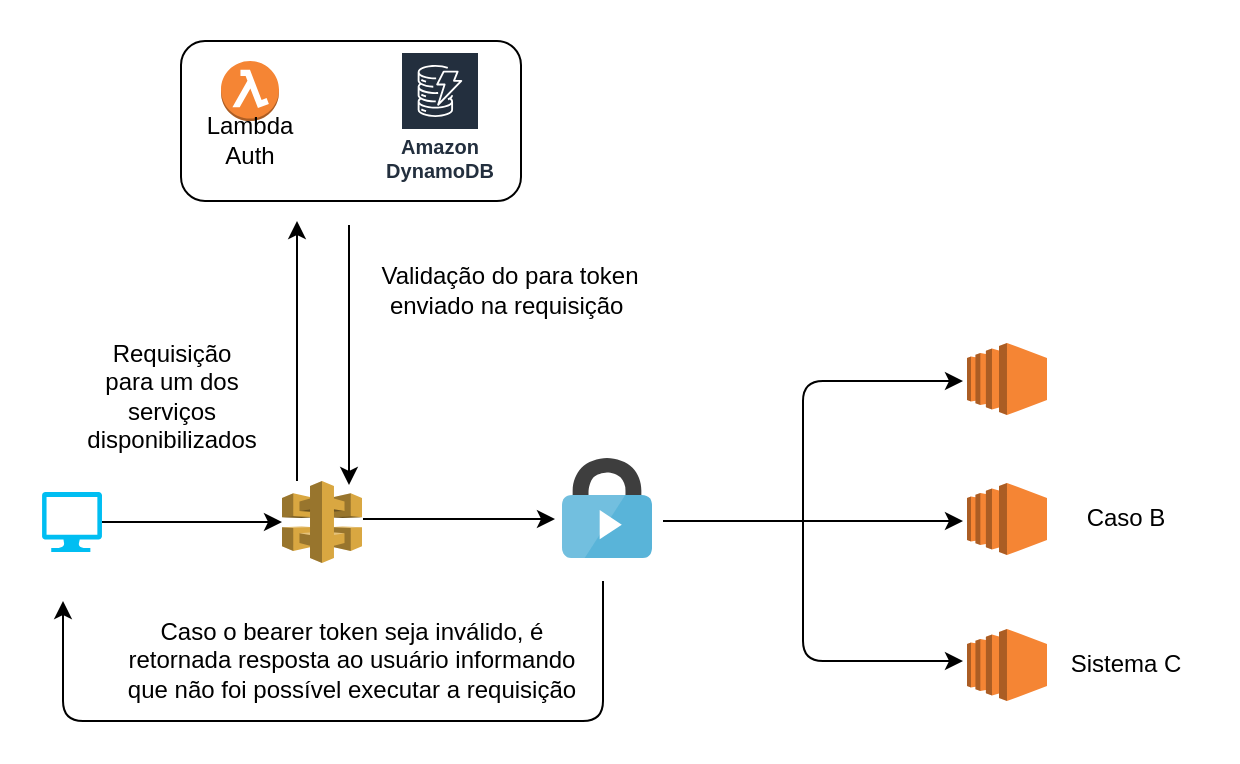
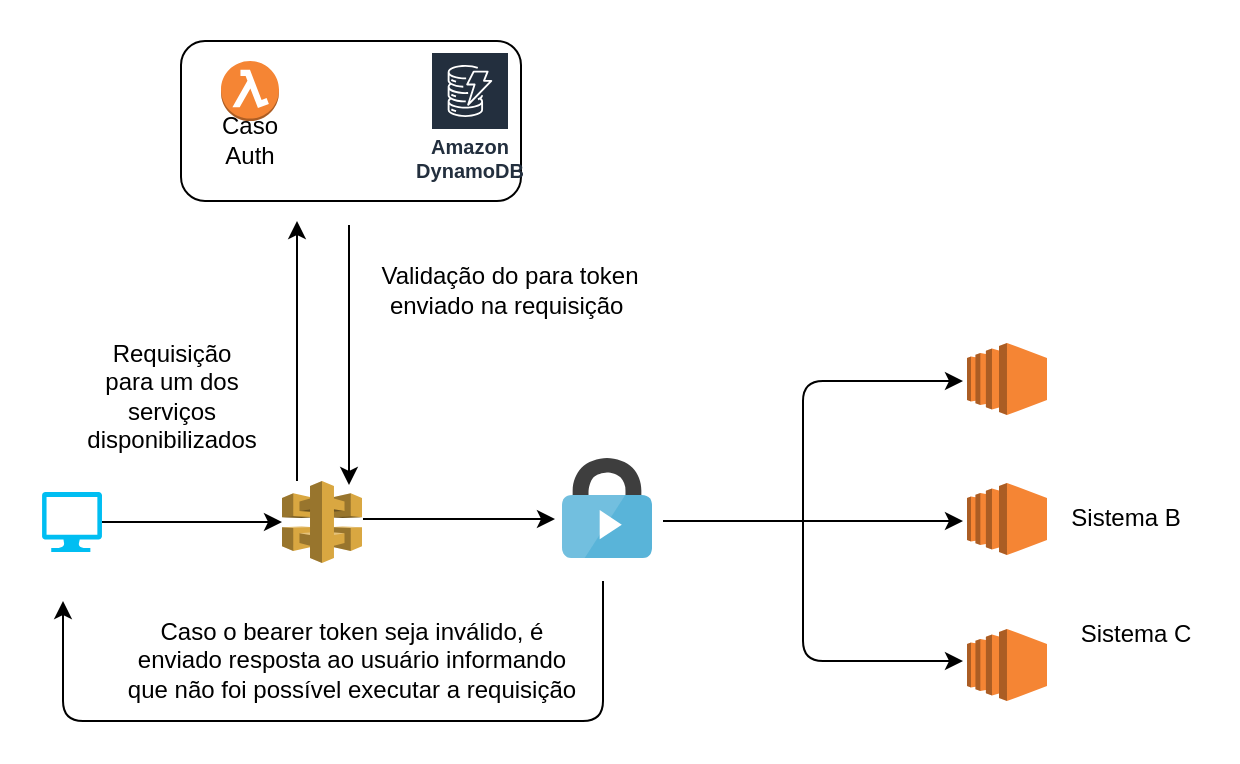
  <mxCell id="0" />
  <mxCell id="1" parent="0" />
  <mxCell id="2" value="" style="verticalLabelPosition=bottom;html=1;verticalAlign=top;align=center;strokeColor=none;fillColor=#00BEF2;shape=mxgraph.azure.computer;pointerEvents=1;" vertex="1" parent="1"><mxGeometry x="20.5" y="245.5" width="30" height="30" as="geometry" /></mxCell>
  <mxCell id="3" value="" style="outlineConnect=0;dashed=0;verticalLabelPosition=bottom;verticalAlign=top;align=center;html=1;shape=mxgraph.aws3.api_gateway;fillColor=#D9A741;gradientColor=none;" vertex="1" parent="1"><mxGeometry x="140.5" y="240" width="40" height="41" as="geometry" /></mxCell>
  <mxCell id="4" value="" style="rounded=1;whiteSpace=wrap;html=1;" vertex="1" parent="1"><mxGeometry x="90" y="20" width="170" height="80" as="geometry" /></mxCell>
  <mxCell id="5" value="" style="outlineConnect=0;dashed=0;verticalLabelPosition=bottom;verticalAlign=top;align=center;html=1;shape=mxgraph.aws3.lambda_function;fillColor=#F58534;gradientColor=none;" vertex="1" parent="1"><mxGeometry x="110" y="30" width="29" height="30" as="geometry" /></mxCell>
- <mxCell id="6" value="Amazon DynamoDB" style="outlineConnect=0;fontColor=#232F3E;gradientColor=none;strokeColor=#ffffff;fillColor=#232F3E;dashed=0;verticalLabelPosition=middle;verticalAlign=bottom;align=center;html=1;whiteSpace=wrap;fontSize=10;fontStyle=1;spacing=3;shape=mxgraph.aws4.productIcon;prIcon=mxgraph.aws4.dynamodb;" vertex="1" parent="1"><mxGeometry x="199.5" y="25" width="40" height="70" as="geometry" /></mxCell>
- <mxCell id="7" value="Lambda Auth" style="text;html=1;strokeColor=none;fillColor=none;align=center;verticalAlign=middle;whiteSpace=wrap;rounded=0;" vertex="1" parent="1"><mxGeometry x="104.5" y="60" width="40" height="20" as="geometry" /></mxCell>
+ <mxCell id="6" value="Amazon DynamoDB" style="outlineConnect=0;fontColor=#232F3E;gradientColor=none;strokeColor=#ffffff;fillColor=#232F3E;dashed=0;verticalLabelPosition=middle;verticalAlign=bottom;align=center;html=1;whiteSpace=wrap;fontSize=10;fontStyle=1;spacing=3;shape=mxgraph.aws4.productIcon;prIcon=mxgraph.aws4.dynamodb;" vertex="1" parent="1"><mxGeometry x="214.5" y="25" width="40" height="70" as="geometry" /></mxCell>
+ <mxCell id="7" value="Caso Auth" style="text;html=1;strokeColor=none;fillColor=none;align=center;verticalAlign=middle;whiteSpace=wrap;rounded=0;" vertex="1" parent="1"><mxGeometry x="104.5" y="60" width="40" height="20" as="geometry" /></mxCell>
  <mxCell id="8" value="" style="outlineConnect=0;dashed=0;verticalLabelPosition=bottom;verticalAlign=top;align=center;html=1;shape=mxgraph.aws3.ec2;fillColor=#F58534;gradientColor=none;" vertex="1" parent="1"><mxGeometry x="483" y="171" width="40" height="36" as="geometry" /></mxCell>
  <mxCell id="9" value="" style="outlineConnect=0;dashed=0;verticalLabelPosition=bottom;verticalAlign=top;align=center;html=1;shape=mxgraph.aws3.ec2;fillColor=#F58534;gradientColor=none;" vertex="1" parent="1"><mxGeometry x="483" y="241" width="40" height="36" as="geometry" /></mxCell>
  <mxCell id="10" value="" style="outlineConnect=0;dashed=0;verticalLabelPosition=bottom;verticalAlign=top;align=center;html=1;shape=mxgraph.aws3.ec2;fillColor=#F58534;gradientColor=none;" vertex="1" parent="1"><mxGeometry x="483" y="314" width="40" height="36" as="geometry" /></mxCell>
- <mxCell id="11" value="Caso B" style="text;html=1;strokeColor=none;fillColor=none;align=center;verticalAlign=middle;whiteSpace=wrap;rounded=0;" vertex="1" parent="1"><mxGeometry x="528" y="249" width="70" height="20" as="geometry" /></mxCell>
- <mxCell id="12" value="Sistema C" style="text;html=1;strokeColor=none;fillColor=none;align=center;verticalAlign=middle;whiteSpace=wrap;rounded=0;" vertex="1" parent="1"><mxGeometry x="528" y="322" width="70" height="20" as="geometry" /></mxCell>
+ <mxCell id="11" value="Sistema B" style="text;html=1;strokeColor=none;fillColor=none;align=center;verticalAlign=middle;whiteSpace=wrap;rounded=0;" vertex="1" parent="1"><mxGeometry x="528" y="249" width="70" height="20" as="geometry" /></mxCell>
+ <mxCell id="12" value="Sistema C" style="text;html=1;strokeColor=none;fillColor=none;align=center;verticalAlign=middle;whiteSpace=wrap;rounded=0;" vertex="1" parent="1"><mxGeometry x="533" y="307" width="70" height="20" as="geometry" /></mxCell>
  <mxCell id="13" value="" style="aspect=fixed;html=1;points=[];align=center;image;fontSize=12;image=img/lib/mscae/Content_Protection.svg;" vertex="1" parent="1"><mxGeometry x="281" y="229" width="45" height="50" as="geometry" /></mxCell>
  <mxCell id="14" value="" style="endArrow=classic;html=1;exitX=1;exitY=0.5;exitDx=0;exitDy=0;exitPerimeter=0;" edge="1" parent="1" source="2" target="3"><mxGeometry width="50" height="50" relative="1" as="geometry"><mxPoint x="71" y="180" as="sourcePoint" /><mxPoint x="121" y="130" as="targetPoint" /></mxGeometry></mxCell>
  <mxCell id="15" value="" style="endArrow=classic;html=1;" edge="1" parent="1"><mxGeometry width="50" height="50" relative="1" as="geometry"><mxPoint x="181" y="259" as="sourcePoint" /><mxPoint x="277" y="259" as="targetPoint" /></mxGeometry></mxCell>
  <mxCell id="16" value="" style="endArrow=classic;html=1;exitX=0.013;exitY=0;exitDx=0;exitDy=0;exitPerimeter=0;" edge="1" parent="1"><mxGeometry width="50" height="50" relative="1" as="geometry"><mxPoint x="148.02" y="240" as="sourcePoint" /><mxPoint x="148" y="110" as="targetPoint" /></mxGeometry></mxCell>
  <mxCell id="17" value="" style="endArrow=classic;html=1;" edge="1" parent="1"><mxGeometry width="50" height="50" relative="1" as="geometry"><mxPoint x="174" y="112" as="sourcePoint" /><mxPoint x="174" y="242" as="targetPoint" /></mxGeometry></mxCell>
  <mxCell id="18" value="" style="endArrow=classic;html=1;" edge="1" parent="1"><mxGeometry width="50" height="50" relative="1" as="geometry"><mxPoint x="331" y="260" as="sourcePoint" /><mxPoint x="481" y="260" as="targetPoint" /></mxGeometry></mxCell>
  <mxCell id="19" value="" style="endArrow=classic;html=1;" edge="1" parent="1"><mxGeometry width="50" height="50" relative="1" as="geometry"><mxPoint x="401" y="260" as="sourcePoint" /><mxPoint x="481" y="330" as="targetPoint" /><Array as="points"><mxPoint x="401" y="330" /></Array></mxGeometry></mxCell>
  <mxCell id="20" value="" style="endArrow=classic;html=1;" edge="1" parent="1"><mxGeometry width="50" height="50" relative="1" as="geometry"><mxPoint x="401" y="260" as="sourcePoint" /><mxPoint x="481" y="190" as="targetPoint" /><Array as="points"><mxPoint x="401" y="190" /></Array></mxGeometry></mxCell>
  <mxCell id="21" value="" style="endArrow=classic;html=1;" edge="1" parent="1"><mxGeometry width="50" height="50" relative="1" as="geometry"><mxPoint x="301" y="290" as="sourcePoint" /><mxPoint x="31" y="300" as="targetPoint" /><Array as="points"><mxPoint x="301" y="360" /><mxPoint x="31" y="360" /></Array></mxGeometry></mxCell>
  <mxCell id="22" value="Validação do para token enviado na requisição&amp;nbsp;" style="text;html=1;strokeColor=none;fillColor=none;align=center;verticalAlign=middle;whiteSpace=wrap;rounded=0;" vertex="1" parent="1"><mxGeometry x="175" y="130" width="160" height="30" as="geometry" /></mxCell>
  <mxCell id="23" value="Requisição para um dos serviços disponibilizados" style="text;html=1;strokeColor=none;fillColor=none;align=center;verticalAlign=middle;whiteSpace=wrap;rounded=0;" vertex="1" parent="1"><mxGeometry x="46" y="160" width="80" height="76" as="geometry" /></mxCell>
- <mxCell id="24" value="Caso o bearer token seja inválido, é retornada resposta ao usuário informando que não foi possível executar a requisição" style="text;html=1;strokeColor=none;fillColor=none;align=center;verticalAlign=middle;whiteSpace=wrap;rounded=0;" vertex="1" parent="1"><mxGeometry x="61" y="300" width="230" height="60" as="geometry" /></mxCell>
+ <mxCell id="24" value="Caso o bearer token seja inválido, é enviado resposta ao usuário informando que não foi possível executar a requisição" style="text;html=1;strokeColor=none;fillColor=none;align=center;verticalAlign=middle;whiteSpace=wrap;rounded=0;" vertex="1" parent="1"><mxGeometry x="61" y="300" width="230" height="60" as="geometry" /></mxCell>
